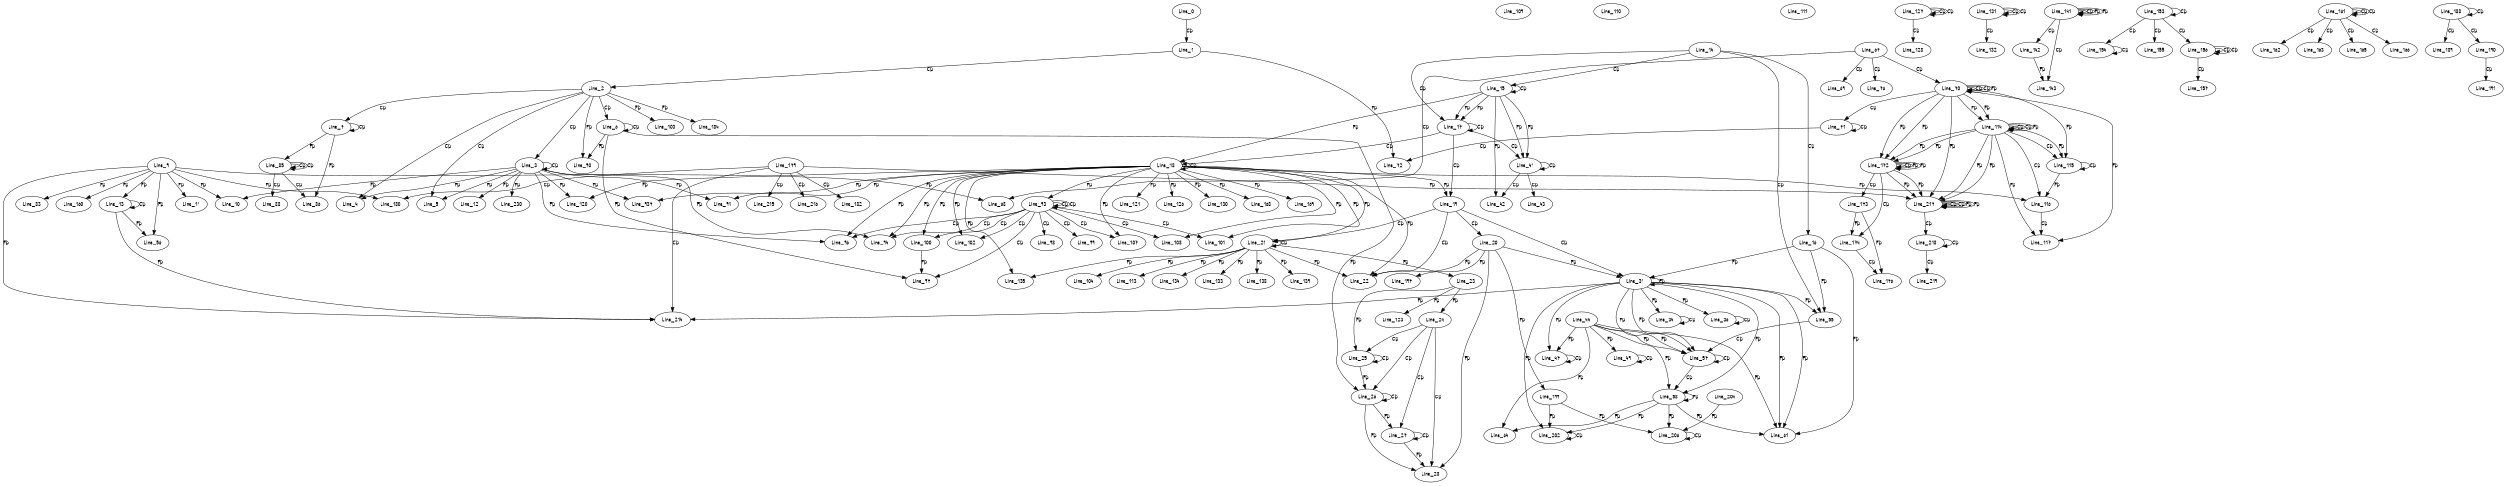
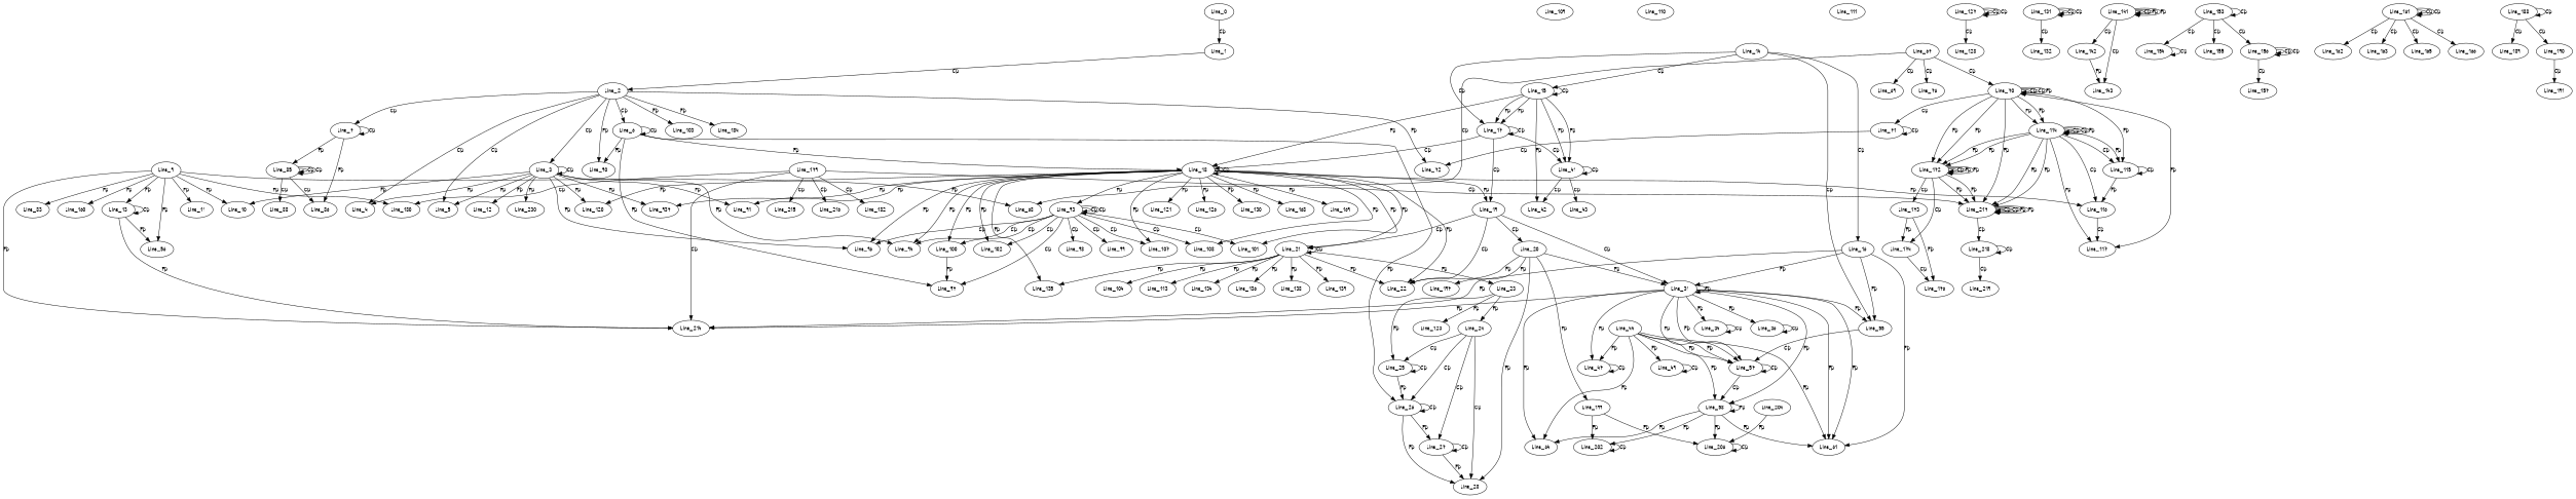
  digraph {
    fontname="Patrick Hand"
    node [fontname="Patrick Hand"]
    edge [fontname="Patrick Hand"]
    Line_0
    Line_1
    Line_2
    Line_3
    Line_4
    Line_5
    Line_6
    Line_7
    Line_72
    Line_90
    Line_103
    Line_184
    Line_10
    Line_12
    Line_91
    Line_94
    Line_96
    Line_120
    n19 [label=Line_937]
    Line_230
    Line_18
    Line_26
    Line_97
    Line_85
    Line_86
    Line_19
    Line_21
    Line_22
    Line_93
    Line_100
    Line_101
    Line_102
    Line_107
    Line_108
    Line_116
    Line_121
    Line_126
    Line_130
    Line_135
    Line_168
    Line_169
    Line_28
    Line_27
    Line_88
    Line_9
    Line_11
    Line_13
    Line_56
    Line_68
    Line_83
    Line_160
    Line_180
    Line_214
    Line_14
    Line_15
    Line_16
    Line_17
    Line_55
    Line_41
    Line_42
    Line_31
    Line_61
    Line_57
    Line_43
    Line_34
    Line_36
    Line_47
    Line_58
    Line_64
    Line_20
    Line_23
    Line_104
    Line_113
    Line_134
-   Line_136 [label=Line_133]
+   Line_136
    Line_138
    Line_139
    Line_98
    Line_99
    Line_117
    Line_197
    Line_199
    Line_202
    Line_206
    Line_24
    Line_25
    Line_123
    Line_44
    Line_49
    Line_67
    Line_69
    Line_70
    Line_76
    Line_71
    Line_114
    Line_115
    Line_172
    Line_217
    Line_173
    Line_174
    Line_218
    Line_109
    Line_110
    Line_111
    Line_127
    Line_128
    Line_131
    Line_132
    Line_141
    Line_142
    Line_143
    Line_153
    Line_154
    Line_155
    Line_156
    Line_157
    Line_161
    Line_162
    Line_163
    Line_165
    Line_166
    Line_176
    Line_179
    Line_182
    Line_215
    Line_216
    Line_188
    Line_189
    Line_190
    Line_191
    Line_204
    Line_219
    Line_0 -> Line_1 [label=CD]
    Line_1 -> Line_2 [label=CD]
    Line_2 -> Line_3 [label=CD]
    Line_2 -> Line_4 [label=CD]
    Line_2 -> Line_5 [label=CD]
    Line_2 -> Line_6 [label=CD]
    Line_2 -> Line_7 [label=CD]
-   Line_1 -> Line_72 [label=FD]
+   Line_2 -> Line_72 [label=FD]
    Line_2 -> Line_90 [label=FD]
    Line_2 -> Line_103 [label=FD]
    Line_2 -> Line_184 [label=FD]
    Line_3 -> Line_3 [label=CD]
    Line_3 -> Line_4 [label=FD]
    Line_3 -> Line_5 [label=FD]
    Line_3 -> Line_10 [label=FD]
    Line_3 -> Line_12 [label=FD]
    Line_3 -> Line_91 [label=FD]
    Line_3 -> Line_94 [label=FD]
    Line_3 -> Line_96 [label=FD]
    Line_3 -> Line_120 [label=FD]
    Line_3 -> n19 [label=FD]
    Line_3 -> Line_230 [label=FD]
    Line_6 -> Line_6 [label=CD]
    Line_6 -> Line_90 [label=FD]
+   Line_6 -> Line_18 [label=FD]
    Line_6 -> Line_26 [label=FD]
    Line_6 -> Line_97 [label=FD]
    Line_7 -> Line_7 [label=CD]
    Line_7 -> Line_85 [label=FD]
    Line_7 -> Line_86 [label=FD]
    Line_18 -> Line_91 [label=FD]
    Line_18 -> Line_94 [label=FD]
    Line_18 -> Line_96 [label=FD]
    Line_18 -> Line_120 [label=FD]
    Line_18 -> n19 [label=FD]
    Line_18 -> Line_18 [label=CD]
    Line_18 -> Line_19 [label=FD]
    Line_18 -> Line_21 [label=FD]
    Line_18 -> Line_22 [label=FD]
    Line_18 -> Line_93 [label=FD]
    Line_18 -> Line_100 [label=FD]
    Line_18 -> Line_101 [label=FD]
    Line_18 -> Line_102 [label=FD]
    Line_18 -> Line_107 [label=FD]
    Line_18 -> Line_108 [label=FD]
    Line_18 -> Line_116 [label=FD]
    Line_18 -> Line_121 [label=FD]
    Line_18 -> Line_126 [label=FD]
    Line_18 -> Line_130 [label=FD]
    Line_18 -> Line_135 [label=FD]
    Line_18 -> Line_168 [label=FD]
    Line_18 -> Line_169 [label=FD]
    Line_26 -> Line_26 [label=CD]
    Line_26 -> Line_28 [label=FD]
    Line_26 -> Line_27 [label=FD]
    Line_85 -> Line_85 [label=CD]
    Line_85 -> Line_85 [label=CD]
    Line_85 -> Line_86 [label=CD]
    Line_85 -> Line_88 [label=CD]
    Line_19 -> Line_21 [label=CD]
    Line_19 -> Line_22 [label=CD]
    Line_19 -> Line_31 [label=CD]
    Line_19 -> Line_20 [label=CD]
    Line_21 -> Line_21 [label=CD]
    Line_21 -> Line_22 [label=FD]
    Line_21 -> Line_135 [label=FD]
    Line_21 -> Line_23 [label=FD]
    Line_21 -> Line_104 [label=FD]
    Line_21 -> Line_113 [label=FD]
    Line_21 -> Line_134 [label=FD]
    Line_21 -> Line_136 [label=FD]
    Line_21 -> Line_138 [label=FD]
    Line_21 -> Line_139 [label=FD]
    Line_93 -> Line_94 [label=CD]
    Line_93 -> Line_96 [label=CD]
    Line_93 -> Line_97 [label=CD]
    Line_93 -> Line_93 [label=CD]
    Line_93 -> Line_93 [label=CD]
    Line_93 -> Line_100 [label=CD]
    Line_93 -> Line_101 [label=CD]
    Line_93 -> Line_102 [label=CD]
    Line_93 -> Line_107 [label=CD]
    Line_93 -> Line_108 [label=CD]
    Line_93 -> Line_98 [label=CD]
    Line_93 -> Line_99 [label=CD]
    Line_100 -> Line_97 [label=FD]
    Line_116 -> Line_117 [label=CD]
    Line_27 -> Line_28 [label=FD]
    Line_27 -> Line_27 [label=CD]
    Line_9 -> Line_10 [label=FD]
    Line_9 -> Line_11 [label=FD]
    Line_9 -> Line_13 [label=FD]
    Line_9 -> Line_56 [label=FD]
    Line_9 -> Line_68 [label=FD]
    Line_9 -> Line_83 [label=FD]
    Line_9 -> Line_160 [label=FD]
    Line_9 -> Line_180 [label=FD]
    Line_9 -> Line_214 [label=FD]
    Line_13 -> Line_13 [label=CD]
    Line_13 -> Line_56 [label=FD]
    Line_13 -> Line_214 [label=FD]
    Line_14 -> Line_15 [label=CD]
    Line_14 -> Line_16 [label=CD]
    Line_14 -> Line_17 [label=CD]
    Line_14 -> Line_55 [label=CD]
    Line_15 -> Line_18 [label=FD]
    Line_15 -> Line_15 [label=CD]
    Line_15 -> Line_17 [label=FD]
    Line_15 -> Line_17 [label=FD]
    Line_15 -> Line_41 [label=FD]
    Line_15 -> Line_41 [label=FD]
    Line_15 -> Line_42 [label=FD]
+   Line_16 -> Line_214 [label=FD]
    Line_16 -> Line_55 [label=FD]
    Line_16 -> Line_31 [label=FD]
    Line_16 -> Line_61 [label=FD]
    Line_17 -> Line_18 [label=CD]
    Line_17 -> Line_19 [label=CD]
    Line_17 -> Line_17 [label=CD]
    Line_17 -> Line_41 [label=CD]
    Line_55 -> Line_57 [label=CD]
    Line_41 -> Line_41 [label=CD]
    Line_41 -> Line_42 [label=CD]
    Line_41 -> Line_43 [label=CD]
    Line_31 -> Line_214 [label=FD]
    Line_31 -> Line_55 [label=FD]
    Line_31 -> Line_31 [label=FD]
    Line_31 -> Line_61 [label=FD]
    Line_31 -> Line_61 [label=FD]
    Line_31 -> Line_57 [label=FD]
    Line_31 -> Line_57 [label=FD]
    Line_31 -> Line_34 [label=FD]
    Line_31 -> Line_36 [label=FD]
    Line_31 -> Line_47 [label=FD]
    Line_31 -> Line_58 [label=FD]
-   Line_31 -> Line_202 [label=FD]
+   Line_31 -> Line_64 [label=FD]
    Line_57 -> Line_57 [label=CD]
    Line_57 -> Line_58 [label=CD]
    Line_34 -> Line_34 [label=CD]
    Line_36 -> Line_36 [label=CD]
    Line_47 -> Line_47 [label=CD]
    Line_58 -> Line_61 [label=FD]
    Line_58 -> Line_58 [label=FD]
    Line_58 -> Line_64 [label=FD]
    Line_58 -> Line_202 [label=FD]
    Line_58 -> Line_206 [label=FD]
    Line_20 -> Line_22 [label=FD]
    Line_20 -> Line_28 [label=FD]
    Line_20 -> Line_31 [label=FD]
    Line_20 -> Line_197 [label=FD]
    Line_20 -> Line_199 [label=FD]
    Line_23 -> Line_24 [label=FD]
    Line_23 -> Line_25 [label=FD]
    Line_23 -> Line_123 [label=FD]
    Line_199 -> Line_202 [label=FD]
    Line_199 -> Line_206 [label=FD]
    Line_202 -> Line_202 [label=CD]
    Line_206 -> Line_206 [label=CD]
    Line_24 -> Line_26 [label=CD]
    Line_24 -> Line_28 [label=CD]
    Line_24 -> Line_27 [label=CD]
    Line_24 -> Line_25 [label=CD]
    Line_25 -> Line_26 [label=FD]
    Line_25 -> Line_25 [label=CD]
    Line_44 -> Line_61 [label=FD]
    Line_44 -> Line_57 [label=FD]
    Line_44 -> Line_57 [label=FD]
    Line_44 -> Line_47 [label=FD]
    Line_44 -> Line_58 [label=FD]
    Line_44 -> Line_64 [label=FD]
    Line_44 -> Line_49 [label=FD]
    Line_49 -> Line_49 [label=CD]
    Line_67 -> Line_68 [label=CD]
    Line_67 -> Line_69 [label=CD]
    Line_67 -> Line_70 [label=CD]
    Line_67 -> Line_76 [label=CD]
    Line_70 -> Line_117 [label=FD]
    Line_70 -> Line_70 [label=CD]
    Line_70 -> Line_70 [label=CD]
    Line_70 -> Line_70 [label=FD]
    Line_70 -> Line_71 [label=CD]
    Line_70 -> Line_114 [label=FD]
    Line_70 -> Line_114 [label=FD]
    Line_70 -> Line_115 [label=FD]
    Line_70 -> Line_172 [label=FD]
    Line_70 -> Line_172 [label=FD]
    Line_70 -> Line_217 [label=FD]
    Line_71 -> Line_72 [label=CD]
    Line_71 -> Line_71 [label=CD]
    Line_114 -> Line_116 [label=CD]
    Line_114 -> Line_117 [label=FD]
    Line_114 -> Line_114 [label=CD]
    Line_114 -> Line_114 [label=CD]
    Line_114 -> Line_114 [label=FD]
    Line_114 -> Line_115 [label=CD]
    Line_114 -> Line_115 [label=FD]
    Line_114 -> Line_172 [label=FD]
    Line_114 -> Line_172 [label=FD]
    Line_114 -> Line_217 [label=FD]
    Line_114 -> Line_217 [label=FD]
    Line_115 -> Line_116 [label=FD]
    Line_115 -> Line_115 [label=CD]
    Line_172 -> Line_172 [label=CD]
    Line_172 -> Line_172 [label=FD]
    Line_172 -> Line_172 [label=FD]
    Line_172 -> Line_217 [label=FD]
    Line_172 -> Line_217 [label=FD]
    Line_172 -> Line_173 [label=CD]
    Line_172 -> Line_174 [label=CD]
    Line_217 -> Line_217 [label=CD]
    Line_217 -> Line_217 [label=CD]
    Line_217 -> Line_217 [label=FD]
    Line_217 -> Line_217 [label=FD]
    Line_217 -> Line_218 [label=CD]
    Line_173 -> Line_174 [label=FD]
    Line_173 -> Line_176 [label=FD]
    Line_174 -> Line_176 [label=CD]
    Line_218 -> Line_218 [label=CD]
    Line_218 -> Line_219 [label=CD]
    Line_127 -> Line_127 [label=CD]
    Line_127 -> Line_127 [label=CD]
    Line_127 -> Line_128 [label=CD]
    Line_131 -> Line_131 [label=CD]
    Line_131 -> Line_131 [label=CD]
    Line_131 -> Line_132 [label=CD]
    Line_141 -> Line_141 [label=CD]
    Line_141 -> Line_141 [label=FD]
    Line_141 -> Line_141 [label=FD]
    Line_141 -> Line_142 [label=CD]
    Line_141 -> Line_143 [label=CD]
    Line_142 -> Line_143 [label=FD]
    Line_153 -> Line_153 [label=CD]
    Line_153 -> Line_154 [label=CD]
    Line_153 -> Line_155 [label=CD]
    Line_153 -> Line_156 [label=CD]
    Line_154 -> Line_154 [label=CD]
    Line_156 -> Line_156 [label=CD]
    Line_156 -> Line_156 [label=CD]
    Line_156 -> Line_157 [label=CD]
    Line_161 -> Line_161 [label=CD]
    Line_161 -> Line_161 [label=CD]
    Line_161 -> Line_162 [label=CD]
    Line_161 -> Line_163 [label=CD]
    Line_161 -> Line_165 [label=CD]
    Line_161 -> Line_166 [label=CD]
    Line_179 -> Line_180 [label=CD]
    Line_179 -> Line_214 [label=CD]
-   Line_179 -> Line_217 [label=FD]
+   Line_179 -> Line_217 [label=CD]
    Line_179 -> Line_182 [label=CD]
    Line_179 -> Line_215 [label=CD]
    Line_179 -> Line_216 [label=CD]
    Line_188 -> Line_188 [label=CD]
    Line_188 -> Line_189 [label=CD]
    Line_188 -> Line_190 [label=CD]
    Line_190 -> Line_191 [label=CD]
    Line_204 -> Line_206 [label=FD]
  }
